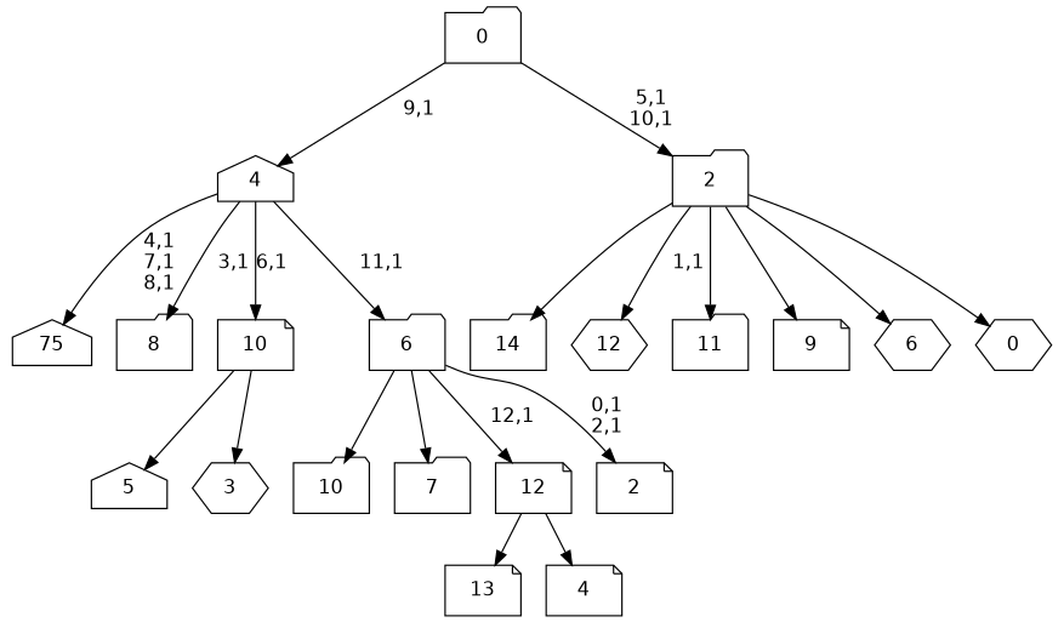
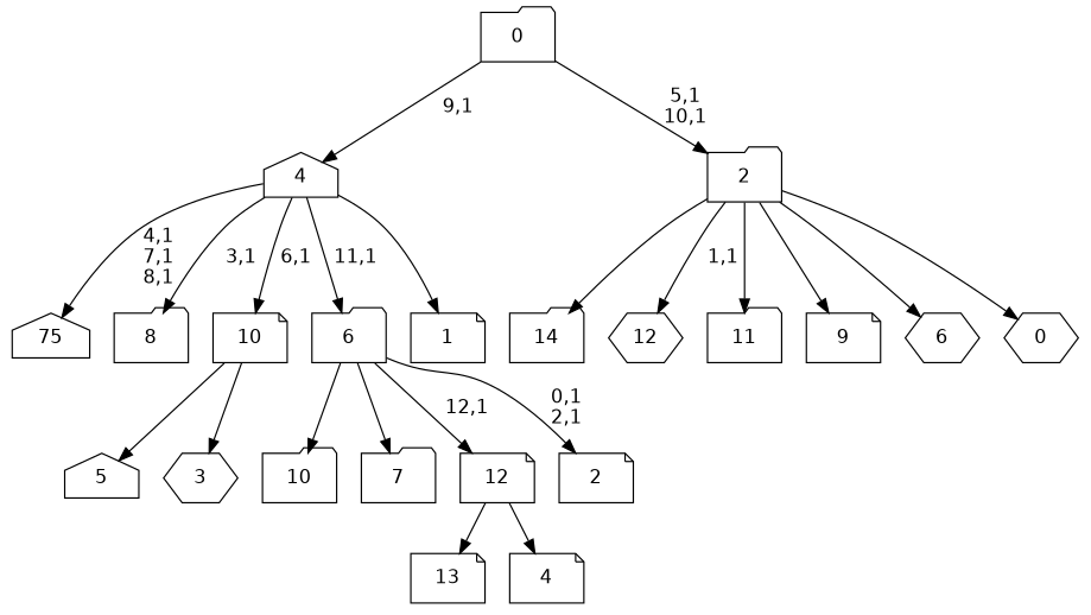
  digraph {
    fontname="DejaVu Sans"
    node [fontname="DejaVu Sans" shape=folder]
    edge [fontname="DejaVu Sans"]
    n1 [label=75 shape=house]
    n2 [label=14]
    n3 [label=13 shape=note]
    n4 [label=12 shape=hexagon]
    n5 [label=11]
    n6 [label=10]
    n7 [label=9 shape=note]
    n8 [label=8]
    n9 [label=7]
    n10 [label=6 shape=hexagon]
    n11 [label=5 shape=house]
    n12 [label=4 shape=note]
    12 [shape=note]
    n14 [label=3 shape=hexagon]
    10 [shape=note]
    n16 [label=2 shape=note]
    6
+   n18 [label=1 shape=note]
    4 [shape=house]
    n20 [label=0 shape=hexagon]
    2
    0
    12 -> n3
    12 -> n12
    10 -> n11
    10 -> n14
    6 -> n6
    6 -> n9
    6 -> 12 [label="12,1"]
    6 -> n16 [label="0,1\n2,1"]
    4 -> n1 [label="4,1\n7,1\n8,1"]
    4 -> n8 [label="3,1"]
    4 -> 10 [label="6,1"]
    4 -> 6 [label="11,1"]
+   4 -> n18
    2 -> n2
    2 -> n4 [label="1,1"]
    2 -> n5
    2 -> n7
    2 -> n10
    2 -> n20
    0 -> 4 [label="9,1"]
    0 -> 2 [label="5,1\n10,1"]
  }
